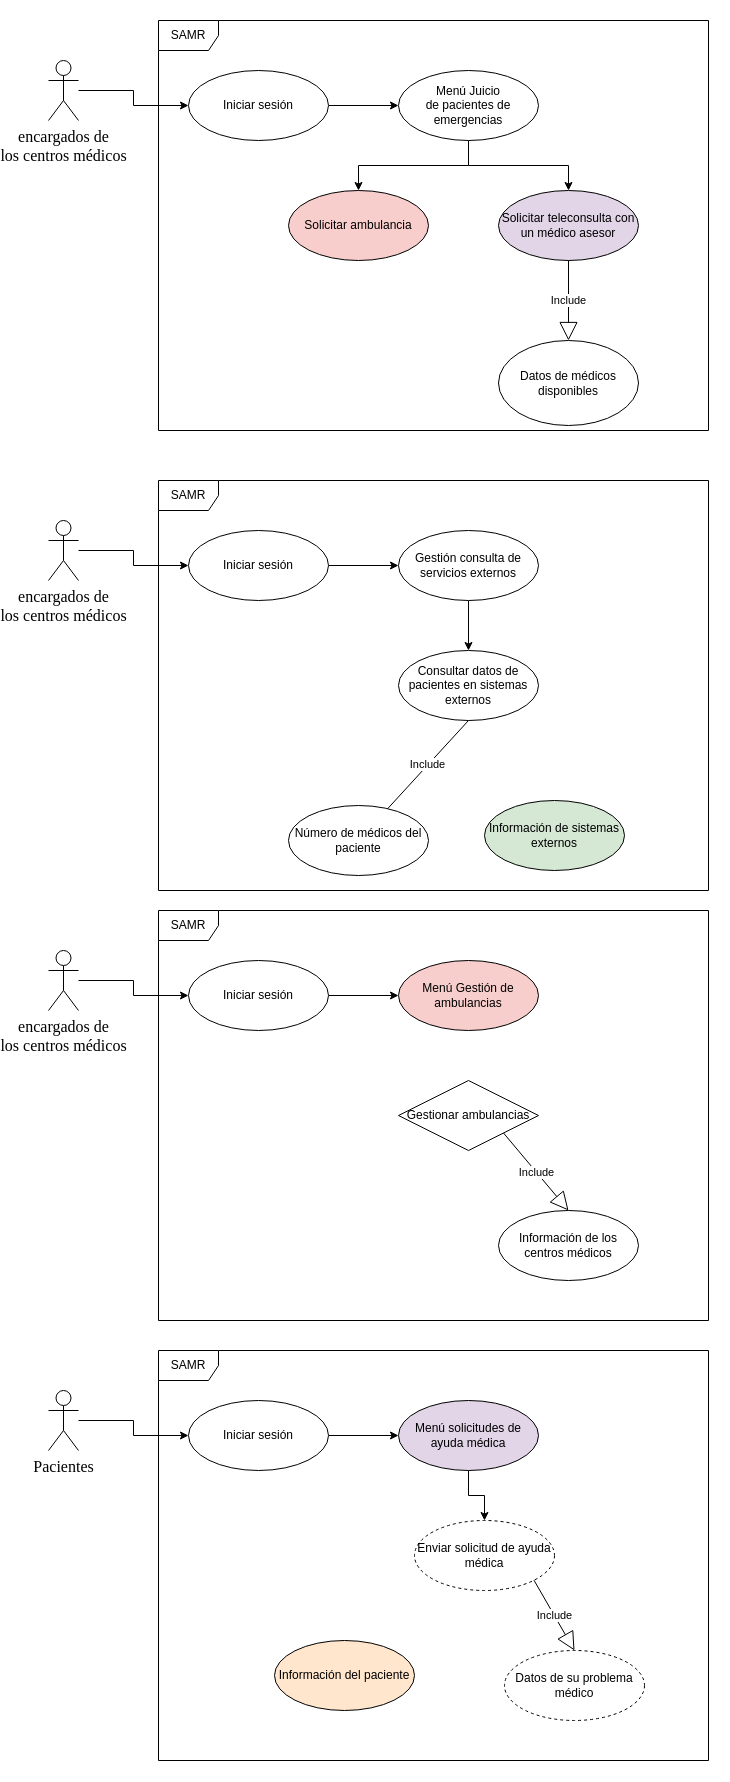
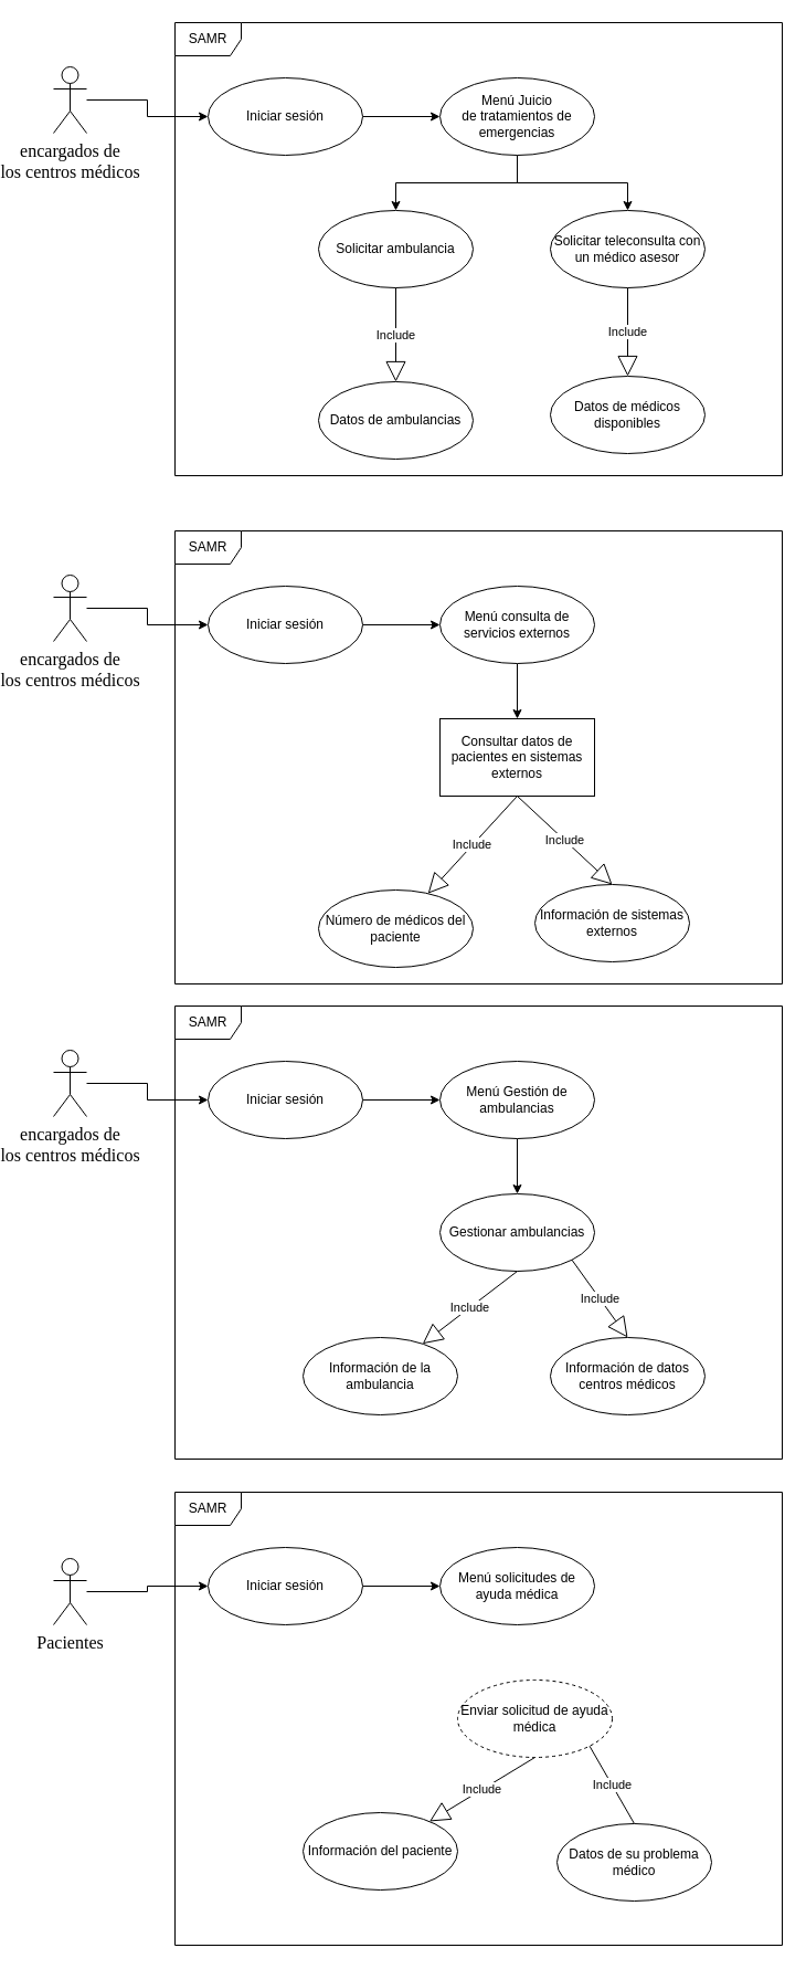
  <mxCell id="0" />
  <mxCell id="1" parent="0" />
  <mxCell id="2" value="SAMR" style="shape=umlFrame;whiteSpace=wrap;html=1;" vertex="1" parent="1"><mxGeometry x="130" y="20" width="550" height="410" as="geometry" /></mxCell>
  <mxCell id="3" style="edgeStyle=orthogonalEdgeStyle;rounded=0;orthogonalLoop=1;jettySize=auto;html=1;" edge="1" parent="1" source="4" target="6"><mxGeometry relative="1" as="geometry" /></mxCell>
  <mxCell id="4" value="&lt;span id=&quot;docs-internal-guid-c9893cee-7fff-9d38-2f5b-e9cbee9ca415&quot;&gt;&lt;span style=&quot;font-size: 12pt ; font-family: &amp;#34;times new roman&amp;#34; ; background-color: transparent ; vertical-align: baseline&quot;&gt;encargados de &lt;br&gt;los centros médicos&lt;/span&gt;&lt;/span&gt;" style="shape=umlActor;verticalLabelPosition=bottom;verticalAlign=top;html=1;" vertex="1" parent="1"><mxGeometry x="20" y="60" width="30" height="60" as="geometry" /></mxCell>
  <mxCell id="5" style="edgeStyle=orthogonalEdgeStyle;rounded=0;orthogonalLoop=1;jettySize=auto;html=1;" edge="1" parent="1" source="6" target="9"><mxGeometry relative="1" as="geometry" /></mxCell>
  <mxCell id="6" value="Iniciar sesión" style="ellipse;whiteSpace=wrap;html=1;" vertex="1" parent="1"><mxGeometry x="160" y="70" width="140" height="70" as="geometry" /></mxCell>
  <mxCell id="7" style="edgeStyle=orthogonalEdgeStyle;rounded=0;orthogonalLoop=1;jettySize=auto;html=1;entryX=0.5;entryY=0;entryDx=0;entryDy=0;" edge="1" parent="1" source="9" target="10"><mxGeometry relative="1" as="geometry" /></mxCell>
  <mxCell id="8" style="edgeStyle=orthogonalEdgeStyle;rounded=0;orthogonalLoop=1;jettySize=auto;html=1;entryX=0.5;entryY=0;entryDx=0;entryDy=0;" edge="1" parent="1" source="9" target="11"><mxGeometry relative="1" as="geometry" /></mxCell>
- <mxCell id="9" value="Menú Juicio&lt;br&gt;de pacientes de emergencias" style="ellipse;whiteSpace=wrap;html=1;" vertex="1" parent="1"><mxGeometry x="370" y="70" width="140" height="70" as="geometry" /></mxCell>
- <mxCell id="10" value="Solicitar ambulancia&lt;br&gt;" style="ellipse;whiteSpace=wrap;html=1;fillColor=#f8cecc;" vertex="1" parent="1"><mxGeometry x="260" y="190" width="140" height="70" as="geometry" /></mxCell>
- <mxCell id="11" value="Solicitar teleconsulta con un médico asesor" style="ellipse;whiteSpace=wrap;html=1;fillColor=#e1d5e7;" vertex="1" parent="1"><mxGeometry x="470" y="190" width="140" height="70" as="geometry" /></mxCell>
- <mxCell id="13" value="Datos de médicos disponibles" style="ellipse;whiteSpace=wrap;html=1;" vertex="1" parent="1"><mxGeometry x="470" y="340" width="140" height="85" as="geometry" /></mxCell>
+ <mxCell id="9" value="Menú Juicio&lt;br&gt;de tratamientos de emergencias" style="ellipse;whiteSpace=wrap;html=1;" vertex="1" parent="1"><mxGeometry x="370" y="70" width="140" height="70" as="geometry" /></mxCell>
+ <mxCell id="10" value="Solicitar ambulancia&lt;br&gt;" style="ellipse;whiteSpace=wrap;html=1;" vertex="1" parent="1"><mxGeometry x="260" y="190" width="140" height="70" as="geometry" /></mxCell>
+ <mxCell id="11" value="Solicitar teleconsulta con un médico asesor" style="ellipse;whiteSpace=wrap;html=1;" vertex="1" parent="1"><mxGeometry x="470" y="190" width="140" height="70" as="geometry" /></mxCell>
+ <mxCell id="12" value="Datos de ambulancias" style="ellipse;whiteSpace=wrap;html=1;" vertex="1" parent="1"><mxGeometry x="260" y="345" width="140" height="70" as="geometry" /></mxCell>
+ <mxCell id="13" value="Datos de médicos disponibles" style="ellipse;whiteSpace=wrap;html=1;" vertex="1" parent="1"><mxGeometry x="470" y="340" width="140" height="70" as="geometry" /></mxCell>
+ <mxCell id="14" value="Include" style="endArrow=block;endSize=16;endFill=0;html=1;exitX=0.5;exitY=1;exitDx=0;exitDy=0;" edge="1" parent="1" source="10" target="12"><mxGeometry width="160" relative="1" as="geometry"><mxPoint x="-20" y="415" as="sourcePoint" /><mxPoint x="140" y="415" as="targetPoint" /></mxGeometry></mxCell>
  <mxCell id="15" value="Include" style="endArrow=block;endSize=16;endFill=0;html=1;exitX=0.5;exitY=1;exitDx=0;exitDy=0;entryX=0.5;entryY=0;entryDx=0;entryDy=0;" edge="1" parent="1" source="11" target="13"><mxGeometry width="160" relative="1" as="geometry"><mxPoint x="340" y="270" as="sourcePoint" /><mxPoint x="340" y="355" as="targetPoint" /></mxGeometry></mxCell>
  <mxCell id="16" value="SAMR" style="shape=umlFrame;whiteSpace=wrap;html=1;" vertex="1" parent="1"><mxGeometry x="130" y="480" width="550" height="410" as="geometry" /></mxCell>
  <mxCell id="17" style="edgeStyle=orthogonalEdgeStyle;rounded=0;orthogonalLoop=1;jettySize=auto;html=1;" edge="1" parent="1" source="18" target="20"><mxGeometry relative="1" as="geometry" /></mxCell>
  <mxCell id="18" value="&lt;span id=&quot;docs-internal-guid-c9893cee-7fff-9d38-2f5b-e9cbee9ca415&quot;&gt;&lt;span style=&quot;font-size: 12pt ; font-family: &amp;#34;times new roman&amp;#34; ; background-color: transparent ; vertical-align: baseline&quot;&gt;encargados de &lt;br&gt;los centros médicos&lt;/span&gt;&lt;/span&gt;" style="shape=umlActor;verticalLabelPosition=bottom;verticalAlign=top;html=1;" vertex="1" parent="1"><mxGeometry x="20" y="520" width="30" height="60" as="geometry" /></mxCell>
  <mxCell id="19" style="edgeStyle=orthogonalEdgeStyle;rounded=0;orthogonalLoop=1;jettySize=auto;html=1;" edge="1" parent="1" source="20" target="22"><mxGeometry relative="1" as="geometry" /></mxCell>
  <mxCell id="20" value="Iniciar sesión" style="ellipse;whiteSpace=wrap;html=1;" vertex="1" parent="1"><mxGeometry x="160" y="530" width="140" height="70" as="geometry" /></mxCell>
  <mxCell id="21" style="edgeStyle=orthogonalEdgeStyle;rounded=0;orthogonalLoop=1;jettySize=auto;html=1;entryX=0.5;entryY=0;entryDx=0;entryDy=0;" edge="1" parent="1" source="22" target="23"><mxGeometry relative="1" as="geometry" /></mxCell>
- <mxCell id="22" value="Gestión consulta de servicios externos" style="ellipse;whiteSpace=wrap;html=1;" vertex="1" parent="1"><mxGeometry x="370" y="530" width="140" height="70" as="geometry" /></mxCell>
- <mxCell id="23" value="Consultar datos de pacientes en sistemas externos" style="ellipse;whiteSpace=wrap;html=1;" vertex="1" parent="1"><mxGeometry x="370" y="650" width="140" height="70" as="geometry" /></mxCell>
+ <mxCell id="22" value="Menú consulta de servicios externos" style="ellipse;whiteSpace=wrap;html=1;" vertex="1" parent="1"><mxGeometry x="370" y="530" width="140" height="70" as="geometry" /></mxCell>
+ <mxCell id="23" value="Consultar datos de pacientes en sistemas externos" style="whiteSpace=wrap;html=1;rounded=0;" vertex="1" parent="1"><mxGeometry x="370" y="650" width="140" height="70" as="geometry" /></mxCell>
  <mxCell id="24" value="Número de médicos del paciente" style="ellipse;whiteSpace=wrap;html=1;" vertex="1" parent="1"><mxGeometry x="260" y="805" width="140" height="70" as="geometry" /></mxCell>
- <mxCell id="25" value="Información de sistemas externos" style="ellipse;whiteSpace=wrap;html=1;fillColor=#d5e8d4;" vertex="1" parent="1"><mxGeometry x="456" y="800" width="140" height="70" as="geometry" /></mxCell>
- <mxCell id="26" value="Include" style="endArrow=none;endSize=16;endFill=0;html=1;exitX=0.5;exitY=1;exitDx=0;exitDy=0;" edge="1" parent="1" source="23" target="24"><mxGeometry width="160" relative="1" as="geometry"><mxPoint x="-20" y="875" as="sourcePoint" /><mxPoint x="140" y="875" as="targetPoint" /></mxGeometry></mxCell>
+ <mxCell id="25" value="Información de sistemas externos" style="ellipse;whiteSpace=wrap;html=1;" vertex="1" parent="1"><mxGeometry x="456" y="800" width="140" height="70" as="geometry" /></mxCell>
+ <mxCell id="26" value="Include" style="endArrow=block;endSize=16;endFill=0;html=1;exitX=0.5;exitY=1;exitDx=0;exitDy=0;" edge="1" parent="1" source="23" target="24"><mxGeometry width="160" relative="1" as="geometry"><mxPoint x="-20" y="875" as="sourcePoint" /><mxPoint x="140" y="875" as="targetPoint" /></mxGeometry></mxCell>
+ <mxCell id="27" value="Include" style="endArrow=block;endSize=16;endFill=0;html=1;exitX=0.5;exitY=1;exitDx=0;exitDy=0;entryX=0.5;entryY=0;entryDx=0;entryDy=0;" edge="1" parent="1" source="23" target="25"><mxGeometry width="160" relative="1" as="geometry"><mxPoint x="540" y="720" as="sourcePoint" /><mxPoint x="340" y="815" as="targetPoint" /></mxGeometry></mxCell>
  <mxCell id="28" value="SAMR" style="shape=umlFrame;whiteSpace=wrap;html=1;" vertex="1" parent="1"><mxGeometry x="130" y="910" width="550" height="410" as="geometry" /></mxCell>
  <mxCell id="29" style="edgeStyle=orthogonalEdgeStyle;rounded=0;orthogonalLoop=1;jettySize=auto;html=1;" edge="1" parent="1" source="30" target="32"><mxGeometry relative="1" as="geometry" /></mxCell>
  <mxCell id="30" value="&lt;span id=&quot;docs-internal-guid-c9893cee-7fff-9d38-2f5b-e9cbee9ca415&quot;&gt;&lt;span style=&quot;font-size: 12pt ; font-family: &amp;#34;times new roman&amp;#34; ; background-color: transparent ; vertical-align: baseline&quot;&gt;encargados de &lt;br&gt;los centros médicos&lt;/span&gt;&lt;/span&gt;" style="shape=umlActor;verticalLabelPosition=bottom;verticalAlign=top;html=1;" vertex="1" parent="1"><mxGeometry x="20" y="950" width="30" height="60" as="geometry" /></mxCell>
  <mxCell id="31" style="edgeStyle=orthogonalEdgeStyle;rounded=0;orthogonalLoop=1;jettySize=auto;html=1;" edge="1" parent="1" source="32" target="34"><mxGeometry relative="1" as="geometry" /></mxCell>
  <mxCell id="32" value="Iniciar sesión" style="ellipse;whiteSpace=wrap;html=1;" vertex="1" parent="1"><mxGeometry x="160" y="960" width="140" height="70" as="geometry" /></mxCell>
- <mxCell id="34" value="Menú Gestión de ambulancias" style="ellipse;whiteSpace=wrap;html=1;fillColor=#f8cecc;" vertex="1" parent="1"><mxGeometry x="370" y="960" width="140" height="70" as="geometry" /></mxCell>
- <mxCell id="35" value="Gestionar ambulancias" style="rhombus;whiteSpace=wrap;html=1;" vertex="1" parent="1"><mxGeometry x="370" y="1080" width="140" height="70" as="geometry" /></mxCell>
- <mxCell id="38" value="Información de los centros médicos" style="ellipse;whiteSpace=wrap;html=1;" vertex="1" parent="1"><mxGeometry x="470" y="1210" width="140" height="70" as="geometry" /></mxCell>
+ <mxCell id="33" style="edgeStyle=orthogonalEdgeStyle;rounded=0;orthogonalLoop=1;jettySize=auto;html=1;entryX=0.5;entryY=0;entryDx=0;entryDy=0;" edge="1" parent="1" source="34" target="35"><mxGeometry relative="1" as="geometry" /></mxCell>
+ <mxCell id="34" value="Menú Gestión de ambulancias" style="ellipse;whiteSpace=wrap;html=1;" vertex="1" parent="1"><mxGeometry x="370" y="960" width="140" height="70" as="geometry" /></mxCell>
+ <mxCell id="35" value="Gestionar ambulancias" style="ellipse;whiteSpace=wrap;html=1;" vertex="1" parent="1"><mxGeometry x="370" y="1080" width="140" height="70" as="geometry" /></mxCell>
+ <mxCell id="36" value="Información de la ambulancia" style="ellipse;whiteSpace=wrap;html=1;" vertex="1" parent="1"><mxGeometry x="246" y="1210" width="140" height="70" as="geometry" /></mxCell>
+ <mxCell id="37" value="Include" style="endArrow=block;endSize=16;endFill=0;html=1;exitX=0.5;exitY=1;exitDx=0;exitDy=0;" edge="1" parent="1" source="35" target="36"><mxGeometry width="160" relative="1" as="geometry"><mxPoint x="-20" y="1305" as="sourcePoint" /><mxPoint x="140" y="1305" as="targetPoint" /></mxGeometry></mxCell>
+ <mxCell id="38" value="Información de datos centros médicos" style="ellipse;whiteSpace=wrap;html=1;" vertex="1" parent="1"><mxGeometry x="470" y="1210" width="140" height="70" as="geometry" /></mxCell>
  <mxCell id="39" value="Include" style="endArrow=block;endSize=16;endFill=0;html=1;exitX=1;exitY=1;exitDx=0;exitDy=0;entryX=0.5;entryY=0;entryDx=0;entryDy=0;" edge="1" parent="1" source="35" target="38"><mxGeometry width="160" relative="1" as="geometry"><mxPoint x="450" y="1160" as="sourcePoint" /><mxPoint x="480" y="1230" as="targetPoint" /></mxGeometry></mxCell>
  <mxCell id="40" value="SAMR" style="shape=umlFrame;whiteSpace=wrap;html=1;" vertex="1" parent="1"><mxGeometry x="130" y="1350" width="550" height="410" as="geometry" /></mxCell>
  <mxCell id="41" style="edgeStyle=orthogonalEdgeStyle;rounded=0;orthogonalLoop=1;jettySize=auto;html=1;" edge="1" parent="1" source="42" target="44"><mxGeometry relative="1" as="geometry" /></mxCell>
- <mxCell id="42" value="&lt;font face=&quot;times new roman&quot;&gt;&lt;span style=&quot;font-size: 16px&quot;&gt;Pacientes&lt;/span&gt;&lt;/font&gt;" style="shape=umlActor;verticalLabelPosition=bottom;verticalAlign=top;html=1;" vertex="1" parent="1"><mxGeometry x="20" y="1390" width="30" height="60" as="geometry" /></mxCell>
+ <mxCell id="42" value="&lt;font face=&quot;times new roman&quot;&gt;&lt;span style=&quot;font-size: 16px&quot;&gt;Pacientes&lt;/span&gt;&lt;/font&gt;" style="shape=umlActor;verticalLabelPosition=bottom;verticalAlign=top;html=1;" vertex="1" parent="1"><mxGeometry x="20" y="1410" width="30" height="60" as="geometry" /></mxCell>
  <mxCell id="43" style="edgeStyle=orthogonalEdgeStyle;rounded=0;orthogonalLoop=1;jettySize=auto;html=1;" edge="1" parent="1" source="44" target="46"><mxGeometry relative="1" as="geometry" /></mxCell>
  <mxCell id="44" value="Iniciar sesión" style="ellipse;whiteSpace=wrap;html=1;" vertex="1" parent="1"><mxGeometry x="160" y="1400" width="140" height="70" as="geometry" /></mxCell>
- <mxCell id="45" style="edgeStyle=orthogonalEdgeStyle;rounded=0;orthogonalLoop=1;jettySize=auto;html=1;entryX=0.5;entryY=0;entryDx=0;entryDy=0;" edge="1" parent="1" source="46" target="47"><mxGeometry relative="1" as="geometry" /></mxCell>
- <mxCell id="46" value="Menú solicitudes de ayuda médica" style="ellipse;whiteSpace=wrap;html=1;fillColor=#e1d5e7;" vertex="1" parent="1"><mxGeometry x="370" y="1400" width="140" height="70" as="geometry" /></mxCell>
+ <mxCell id="46" value="Menú solicitudes de ayuda médica" style="ellipse;whiteSpace=wrap;html=1;" vertex="1" parent="1"><mxGeometry x="370" y="1400" width="140" height="70" as="geometry" /></mxCell>
  <mxCell id="47" value="Enviar solicitud de ayuda médica" style="ellipse;whiteSpace=wrap;html=1;dashed=1;" vertex="1" parent="1"><mxGeometry x="386" y="1520" width="140" height="70" as="geometry" /></mxCell>
- <mxCell id="48" value="Información del paciente" style="ellipse;whiteSpace=wrap;html=1;fillColor=#ffe6cc;" vertex="1" parent="1"><mxGeometry x="246" y="1640" width="140" height="70" as="geometry" /></mxCell>
- <mxCell id="50" value="Include" style="endArrow=block;endSize=16;endFill=0;html=1;exitX=1;exitY=1;exitDx=0;exitDy=0;entryX=0.5;entryY=0;entryDx=0;entryDy=0;" edge="1" parent="1" source="47" target="51"><mxGeometry width="160" relative="1" as="geometry"><mxPoint x="450" y="1600" as="sourcePoint" /><mxPoint x="580" y="1640" as="targetPoint" /></mxGeometry></mxCell>
- <mxCell id="51" value="Datos de su problema médico" style="ellipse;whiteSpace=wrap;html=1;dashed=1;" vertex="1" parent="1"><mxGeometry x="476" y="1650" width="140" height="70" as="geometry" /></mxCell>
+ <mxCell id="48" value="Información del paciente" style="ellipse;whiteSpace=wrap;html=1;" vertex="1" parent="1"><mxGeometry x="246" y="1640" width="140" height="70" as="geometry" /></mxCell>
+ <mxCell id="49" value="Include" style="endArrow=block;endSize=16;endFill=0;html=1;exitX=0.5;exitY=1;exitDx=0;exitDy=0;" edge="1" parent="1" source="47" target="48"><mxGeometry width="160" relative="1" as="geometry"><mxPoint x="-20" y="1745" as="sourcePoint" /><mxPoint x="140" y="1745" as="targetPoint" /></mxGeometry></mxCell>
+ <mxCell id="50" value="Include" style="endArrow=none;endSize=16;endFill=0;html=1;exitX=1;exitY=1;exitDx=0;exitDy=0;entryX=0.5;entryY=0;entryDx=0;entryDy=0;" edge="1" parent="1" source="47" target="51"><mxGeometry width="160" relative="1" as="geometry"><mxPoint x="450" y="1600" as="sourcePoint" /><mxPoint x="580" y="1640" as="targetPoint" /></mxGeometry></mxCell>
+ <mxCell id="51" value="Datos de su problema médico" style="ellipse;whiteSpace=wrap;html=1;" vertex="1" parent="1"><mxGeometry x="476" y="1650" width="140" height="70" as="geometry" /></mxCell>
